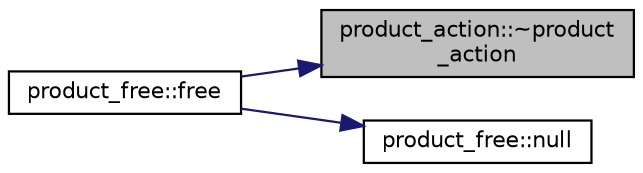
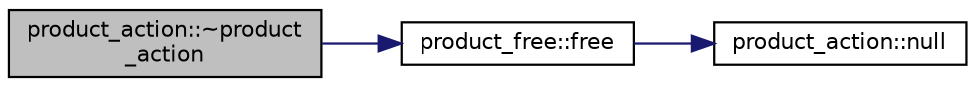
  digraph {
    rankdir=LR
    node [color=black fillcolor=white fontname=Helvetica fontsize=10 shape=record style=filled]
    edge [color=midnightblue fontname=Helvetica fontsize=10 labelfontname=Helvetica labelfontsize=10 style=solid]
    n1 [fillcolor=grey75 fontcolor=black height=0.2 label="product_action::~product\l_action" width=0.4]
    n2 [height=0.2 label="product_free::free" width=0.4]
-   n3 [height=0.2 label="product_free::null" width=0.4]
-   n2 -> n1
+   n3 [height=0.2 label="product_action::null" width=0.4]
+   n1 -> n2
    n2 -> n3
  }
